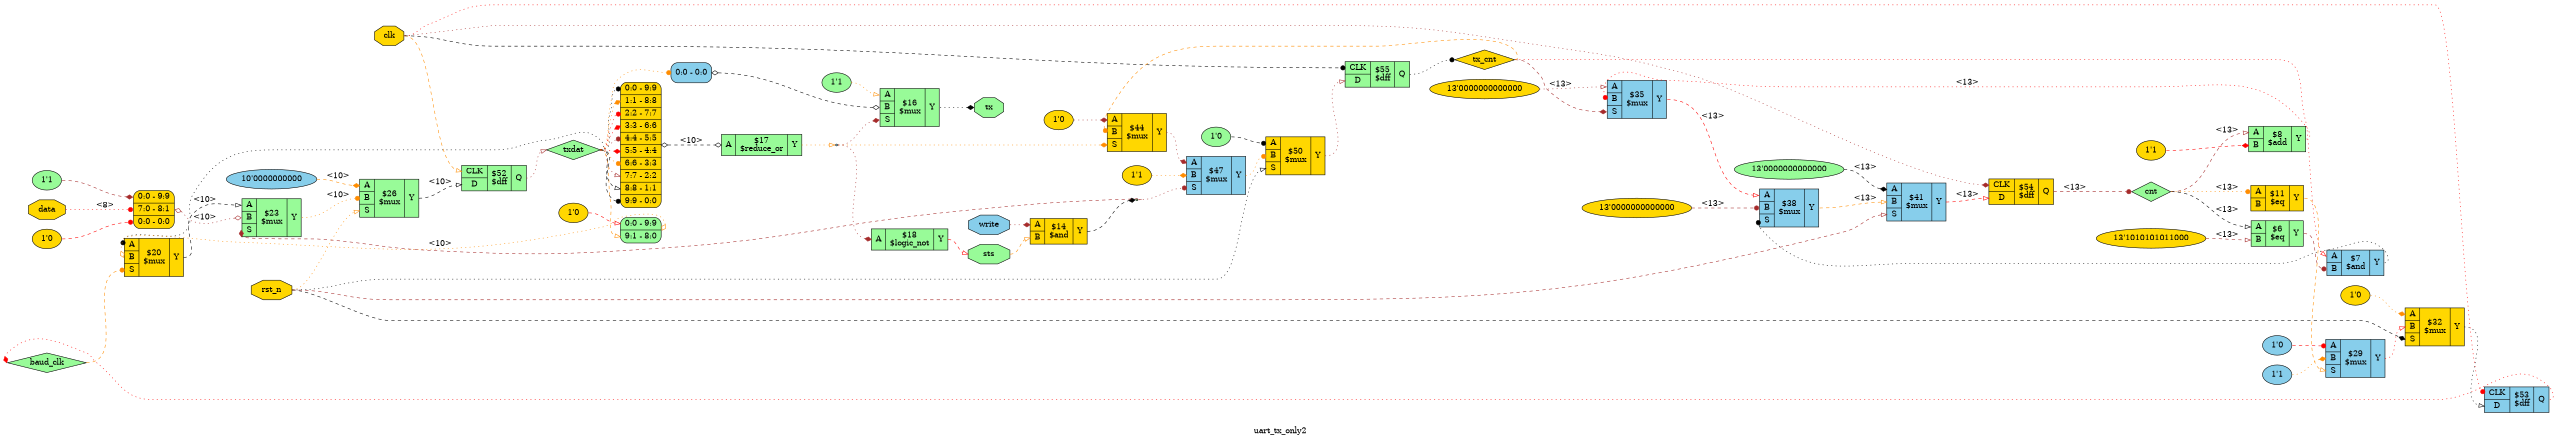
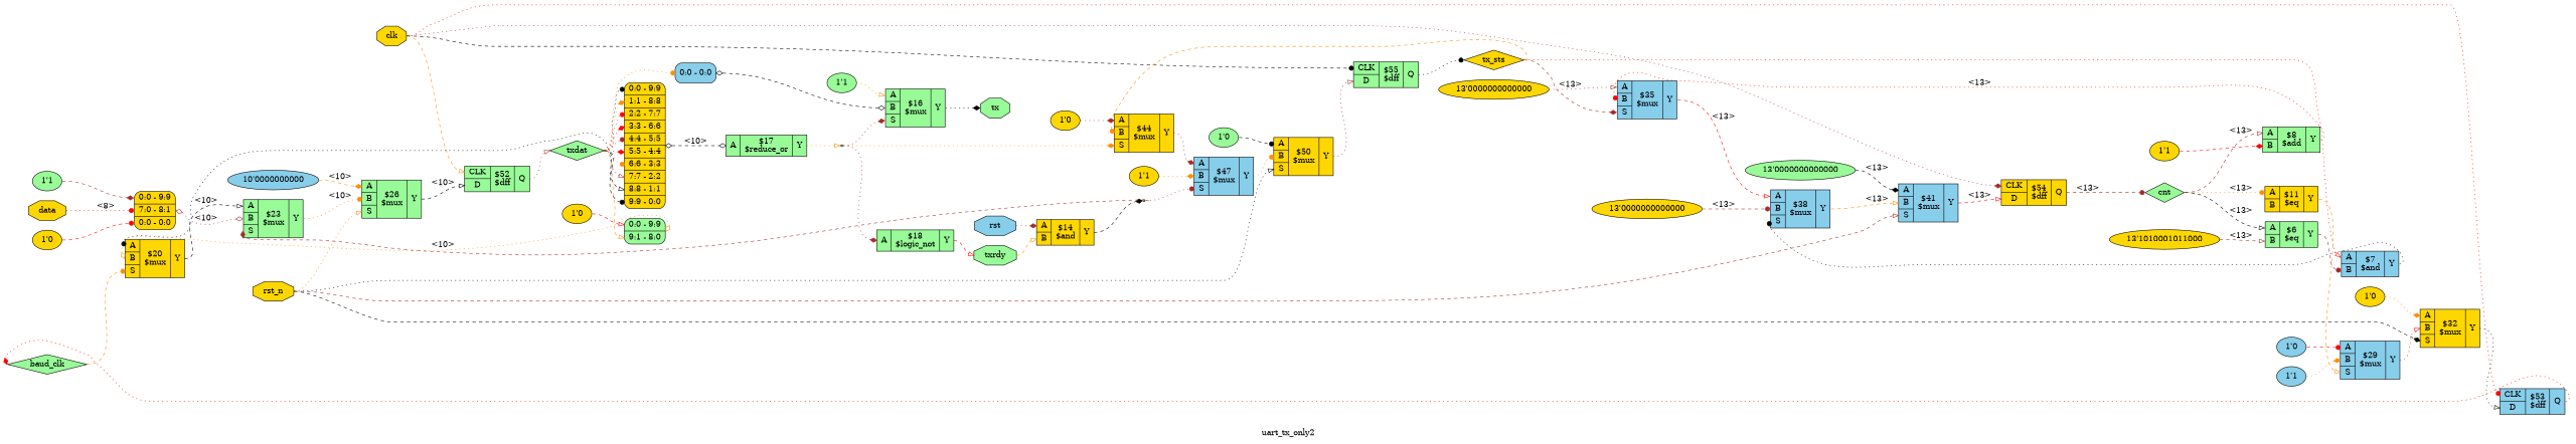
  digraph {
    label=uart_tx_only2
    rankdir=LR
    remincross=true
    node [fillcolor=gold shape=record style=filled]
    edge [arrowhead=onormal color=darkorange headport="p29:w" style=dotted tailport=e]
    n19 [color=black fillcolor=palegreen fontcolor=black label=baud_clk shape=diamond]
    c46 [label="{{<p29> A|<p30> B|<p45> S}|$20\n$mux|{<p31> Y}}"]
    c47 [fillcolor=palegreen label="{{<p29> A|<p30> B|<p45> S}|$23\n$mux|{<p31> Y}}"]
    n20 [color=black fontcolor=black label=clk shape=octagon]
    c41 [fillcolor=palegreen label="{{<p38> CLK|<p39> D}|$52\n$dff|{<p40> Q}}"]
    c42 [fillcolor=skyblue label="{{<p38> CLK|<p39> D}|$53\n$dff|{<p40> Q}}"]
    c43 [label="{{<p38> CLK|<p39> D}|$54\n$dff|{<p40> Q}}"]
    c44 [fillcolor=palegreen label="{{<p38> CLK|<p39> D}|$55\n$dff|{<p40> Q}}"]
    n26 [color=black fillcolor=palegreen fontcolor=black label=txdat shape=diamond]
    n21 [color=black fillcolor=palegreen fontcolor=black label=cnt shape=diamond]
-   n25 [color=black fontcolor=black label=tx_cnt shape=diamond]
+   n25 [color=black fontcolor=black label=tx_sts shape=diamond]
    c32 [fillcolor=palegreen label="{{<p29> A|<p30> B}|$8\n$add|{<p31> Y}}"]
    c35 [fillcolor=palegreen label="{{<p29> A|<p30> B}|$6\n$eq|{<p31> Y}}"]
    c36 [label="{{<p29> A|<p30> B}|$11\n$eq|{<p31> Y}}"]
    c51 [fillcolor=skyblue label="{{<p29> A|<p30> B|<p45> S}|$35\n$mux|{<p31> Y}}"]
    c33 [fillcolor=skyblue label="{{<p29> A|<p30> B}|$7\n$and|{<p31> Y}}"]
    c49 [fillcolor=skyblue label="{{<p29> A|<p30> B|<p45> S}|$29\n$mux|{<p31> Y}}"]
    n22 [color=black fontcolor=black label=data shape=octagon]
    x5 [label="<s2> 0:0 - 9:9 |<s1> 7:0 - 8:1 |<s0> 0:0 - 0:0 " style="rounded,filled"]
    n23 [color=black fontcolor=black label=rst_n shape=octagon]
    c48 [fillcolor=palegreen label="{{<p29> A|<p30> B|<p45> S}|$26\n$mux|{<p31> Y}}"]
    c50 [label="{{<p29> A|<p30> B|<p45> S}|$32\n$mux|{<p31> Y}}"]
    c53 [fillcolor=skyblue label="{{<p29> A|<p30> B|<p45> S}|$41\n$mux|{<p31> Y}}"]
    c56 [label="{{<p29> A|<p30> B|<p45> S}|$50\n$mux|{<p31> Y}}"]
    n24 [color=black fillcolor=palegreen fontcolor=black label=tx shape=octagon]
    c54 [label="{{<p29> A|<p30> B|<p45> S}|$44\n$mux|{<p31> Y}}"]
    c52 [fillcolor=skyblue label="{{<p29> A|<p30> B|<p45> S}|$38\n$mux|{<p31> Y}}"]
    c55 [fillcolor=skyblue label="{{<p29> A|<p30> B|<p45> S}|$47\n$mux|{<p31> Y}}"]
    x3 [fillcolor=palegreen label="<s1> 0:0 - 9:9 |<s0> 9:1 - 8:0 " style="rounded,filled"]
    x18 [label="<s9> 0:0 - 9:9 |<s8> 1:1 - 8:8 |<s7> 2:2 - 7:7 |<s6> 3:3 - 6:6 |<s5> 4:4 - 5:5 |<s4> 5:5 - 4:4 |<s3> 6:6 - 3:3 |<s2> 7:7 - 2:2 |<s1> 8:8 - 1:1 |<s0> 9:9 - 0:0 " style="rounded,filled"]
    x20 [fillcolor=skyblue label="<s0> 0:0 - 0:0 " style="rounded,filled"]
    c57 [fillcolor=palegreen label="{{<p29> A}|$17\n$reduce_or|{<p31> Y}}"]
    c58 [fillcolor=palegreen label="{{<p29> A|<p30> B|<p45> S}|$16\n$mux|{<p31> Y}}"]
-   n27 [color=black fillcolor=palegreen fontcolor=black label=sts shape=octagon]
+   n27 [color=black fillcolor=palegreen fontcolor=black label=txrdy shape=octagon]
    c34 [label="{{<p29> A|<p30> B}|$14\n$and|{<p31> Y}}"]
    n7 [fillcolor=palegreen shape=point]
-   n28 [color=black fillcolor=skyblue fontcolor=black label=write shape=octagon]
+   n28 [color=black fillcolor=skyblue fontcolor=black label=rst shape=octagon]
    v0 [label="1'1" shape=""]
-   v1 [label="13'1010101011000" shape=""]
+   v1 [label="13'1010001011000" shape=""]
    c37 [fillcolor=palegreen label="{{<p29> A}|$18\n$logic_not|{<p31> Y}}"]
    v4 [label="1'0" shape=""]
    v6 [fillcolor=palegreen label="1'1" shape=""]
    v7 [label="1'0" shape=""]
    v8 [fillcolor=skyblue label="10'0000000000" shape=""]
    v9 [fillcolor=skyblue label="1'0" shape=""]
    v10 [fillcolor=skyblue label="1'1" shape=""]
    v11 [label="1'0" shape=""]
    v12 [label="13'0000000000000" shape=""]
    v13 [label="13'0000000000000" shape=""]
    v14 [fillcolor=palegreen label="13'0000000000000" shape=""]
    v15 [label="1'0" shape=""]
    v16 [label="1'1" shape=""]
    v17 [fillcolor=palegreen label="1'0" shape=""]
    n18 [fillcolor=skyblue shape=point]
    v19 [fillcolor=palegreen label="1'1" shape=""]
    n19 -> c46 [arrowhead=dot headport="p45:w" style=dashed]
    c46 -> c47 [color=black label="<10>" style=dashed tailport="p31:e"]
    c47 -> c48 [arrowhead=dot headport="p30:w" label="<10>" tailport="p31:e"]
    n20 -> c41 [headport="p38:w" style=dashed]
    n20 -> c42 [arrowhead=dot color=red headport="p38:w"]
    n20 -> c43 [arrowhead=diamond color=brown headport="p38:w"]
    n20 -> c44 [arrowhead=dot color=black headport="p38:w" style=dashed]
    c41 -> n26 [color=brown headport=w tailport="p40:e"]
    c42 -> n19 [arrowhead=diamond color=red headport=w tailport="p40:e"]
    c43 -> n21 [arrowhead=dot color=brown headport=w label="<13>" style=dashed tailport="p40:e"]
    c44 -> n25 [arrowhead=dot color=black headport=w tailport="p40:e"]
    n26 -> c46 [arrowhead=dot color=black]
    n26 -> x3 [headport="s0:w" style=dashed]
    n26 -> x18 [arrowhead=dot color=black headport="s0:w" style=dashed]
    n26 -> x18 [color=black headport="s1:w" style=dashed]
    n26 -> x18 [color=brown headport="s2:w"]
    n26 -> x18 [arrowhead=dot headport="s3:w"]
    n26 -> x18 [arrowhead=diamond color=red headport="s4:w"]
    n26 -> x18 [arrowhead=dot color=brown headport="s5:w"]
    n26 -> x18 [arrowhead=diamond color=red headport="s6:w"]
    n26 -> x18 [arrowhead=dot color=red headport="s7:w"]
    n26 -> x18 [arrowhead=diamond headport="s8:w"]
    n26 -> x18 [arrowhead=dot color=black headport="s9:w"]
    n26 -> x20 [arrowhead=dot headport="s0:w"]
    n21 -> c32 [color=brown label="<13>" style=dashed]
    n21 -> c35 [color=black label="<13>" style=dashed]
    n21 -> c36 [arrowhead=dot label="<13>"]
    n25 -> c51 [arrowhead=diamond color=brown headport="p45:w" style=dashed]
    n25 -> c33 [color=red]
    n25 -> c54 [arrowhead=dot headport="p30:w" style=dashed]
    c32 -> c51 [arrowhead=dot color=red headport="p30:w" label="<13>" tailport="p31:e"]
    c35 -> c33 [arrowhead=dot color=brown headport="p30:w" style=dashed tailport="p31:e"]
    c36 -> c49 [headport="p45:w" style=dashed tailport="p31:e"]
    c51 -> c52 [color=red label="<13>" style=dashed tailport="p31:e"]
    c33 -> c52 [arrowhead=dot color=black headport="p45:w" tailport="p31:e"]
    c49 -> c50 [color=red headport="p30:w" tailport="p31:e"]
    n22 -> x5 [arrowhead=dot color=red headport="s1:w" label="<8>"]
    x5 -> c47 [arrowhead=odiamond arrowtail=odiamond color=brown dir=both headport="p30:w" label="<10>"]
    n23 -> c48 [headport="p45:w"]
    n23 -> c50 [arrowhead=diamond color=black headport="p45:w" style=dashed]
    n23 -> c53 [color=brown headport="p45:w" style=dashed]
    n23 -> c56 [color=black headport="p45:w"]
    c48 -> c41 [color=black headport="p39:w" label="<10>" style=dashed tailport="p31:e"]
    c50 -> c42 [color=black headport="p39:w" tailport="p31:e"]
    c53 -> c43 [color=red headport="p39:w" label="<13>" style=dashed tailport="p31:e"]
    c56 -> c44 [color=brown headport="p39:w" tailport="p31:e"]
    c54 -> c55 [arrowhead=diamond color=brown tailport="p31:e"]
    c52 -> c53 [headport="p30:w" label="<13>" style=dashed tailport="p31:e"]
    c55 -> c56 [arrowhead=dot headport="p30:w" tailport="p31:e"]
    x3 -> c46 [arrowhead=odiamond arrowtail=odiamond dir=both headport="p30:w" label="<10>"]
    x18 -> c57 [arrowhead=odiamond arrowtail=odiamond color=black dir=both label="<10>" style=dashed]
    x20 -> c58 [arrowhead=odiamond arrowtail=odiamond color=black dir=both headport="p30:w" style=dashed]
    c57 -> n18 [headport=w tailport="p31:e"]
    c58 -> n24 [arrowhead=diamond color=black headport=w tailport="p31:e"]
    n27 -> c34 [headport="p30:w" style=dashed]
    c34 -> n7 [arrowhead=diamond color=black headport=w style=dashed tailport="p31:e"]
    n7 -> c47 [arrowhead=diamond color=brown headport="p45:w" style=dashed]
    n7 -> c55 [arrowhead=dot color=brown headport="p45:w"]
    n28 -> c34 [arrowhead=diamond color=brown]
    v0 -> c32 [arrowhead=diamond color=red headport="p30:w" style=dashed]
    v1 -> c35 [color=brown headport="p30:w" label="<13>" style=dashed]
    c37 -> n27 [color=red headport=w style=dashed tailport="p31:e"]
    v4 -> x3 [color=red headport="s1:w" style=dashed]
    v6 -> x5 [arrowhead=diamond color=brown headport="s2:w" style=dashed]
    v7 -> x5 [arrowhead=dot color=red headport="s0:w" style=dashed]
    v8 -> c48 [arrowhead=diamond label="<10>" style=dashed]
    v9 -> c49 [arrowhead=dot color=red style=dashed]
    v10 -> c49 [arrowhead=diamond headport="p30:w"]
    v11 -> c50 [arrowhead=diamond]
    v12 -> c51 [color=brown label="<13>"]
    v13 -> c52 [arrowhead=dot color=brown headport="p30:w" label="<13>" style=dashed]
    v14 -> c53 [arrowhead=diamond color=black label="<13>" style=dashed]
    v15 -> c54 [arrowhead=diamond color=brown]
    v16 -> c55 [arrowhead=diamond headport="p30:w"]
    v17 -> c56 [arrowhead=dot color=black style=dashed]
    n18 -> c54 [arrowhead=diamond headport="p45:w"]
    n18 -> c58 [arrowhead=diamond color=brown headport="p45:w"]
    n18 -> c37 [arrowhead=diamond color=brown]
    v19 -> c58
  }
